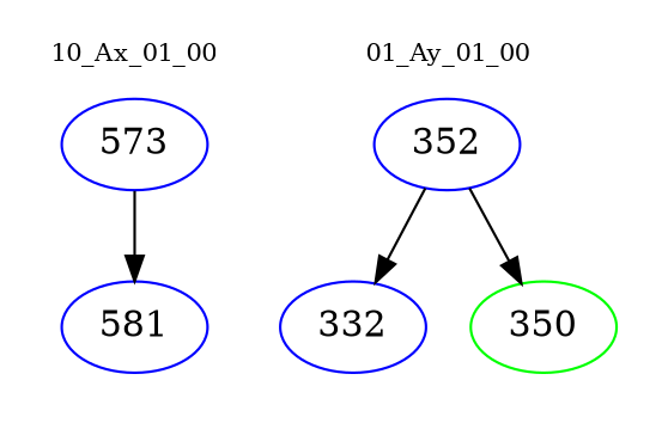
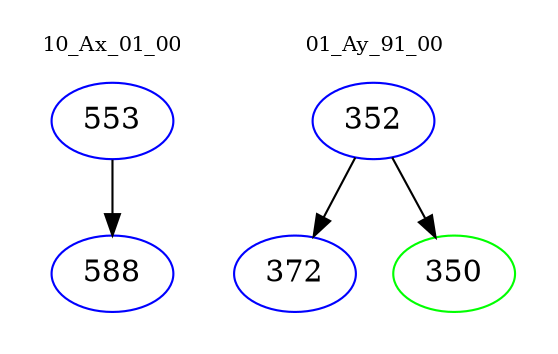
  digraph {
    node [color=blue]
    edge [color=black]
-   n1 [label=573]
-   n2 [label=581]
+   n1 [label=553]
+   n2 [label=588]
    n3 [label=352]
-   n4 [label=332]
+   n4 [label=372]
    n5 [color=green label=350]
    subgraph cluster_1 {
      color=white
      fontsize=10
      label="10_Ax_01_00"
      n1
      n2
    }
    subgraph cluster_2 {
      color=white
      fontsize=10
-     label="01_Ay_01_00"
+     label="01_Ay_91_00"
      n3
      n4
      n5
    }
    n1 -> n2
    n3 -> n4
    n3 -> n5
  }
